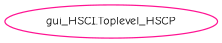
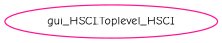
  digraph {
    rankdir=LR
    fontname="Comic Neue"
-   n1 [color=deeppink fillcolor=white fontname="Comic Neue" fontsize=10 height=0.2 label="gui_HSCI.Toplevel_HSCP" shape=ellipse style=filled width=0.4]
+   n1 [color=deeppink fillcolor=white fontname="Comic Neue" fontsize=10 height=0.2 label="gui_HSCI.Toplevel_HSCI" shape=ellipse style=filled width=0.4]
  }
